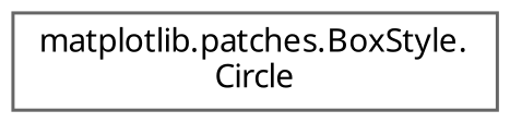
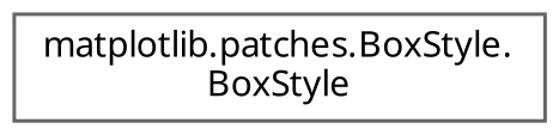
  digraph {
    rankdir=TB
    fontname="Noto Sans"
-   n1 [color=grey40 fillcolor=white fontname="Noto Sans" fontsize=10 height=0.2 label="matplotlib.patches.BoxStyle.\lCircle" shape=box style=filled width=0.4]
+   n1 [color=grey40 fillcolor=white fontname="Noto Sans" fontsize=10 height=0.2 label="matplotlib.patches.BoxStyle.\lBoxStyle" shape=box style=filled width=0.4]
  }
